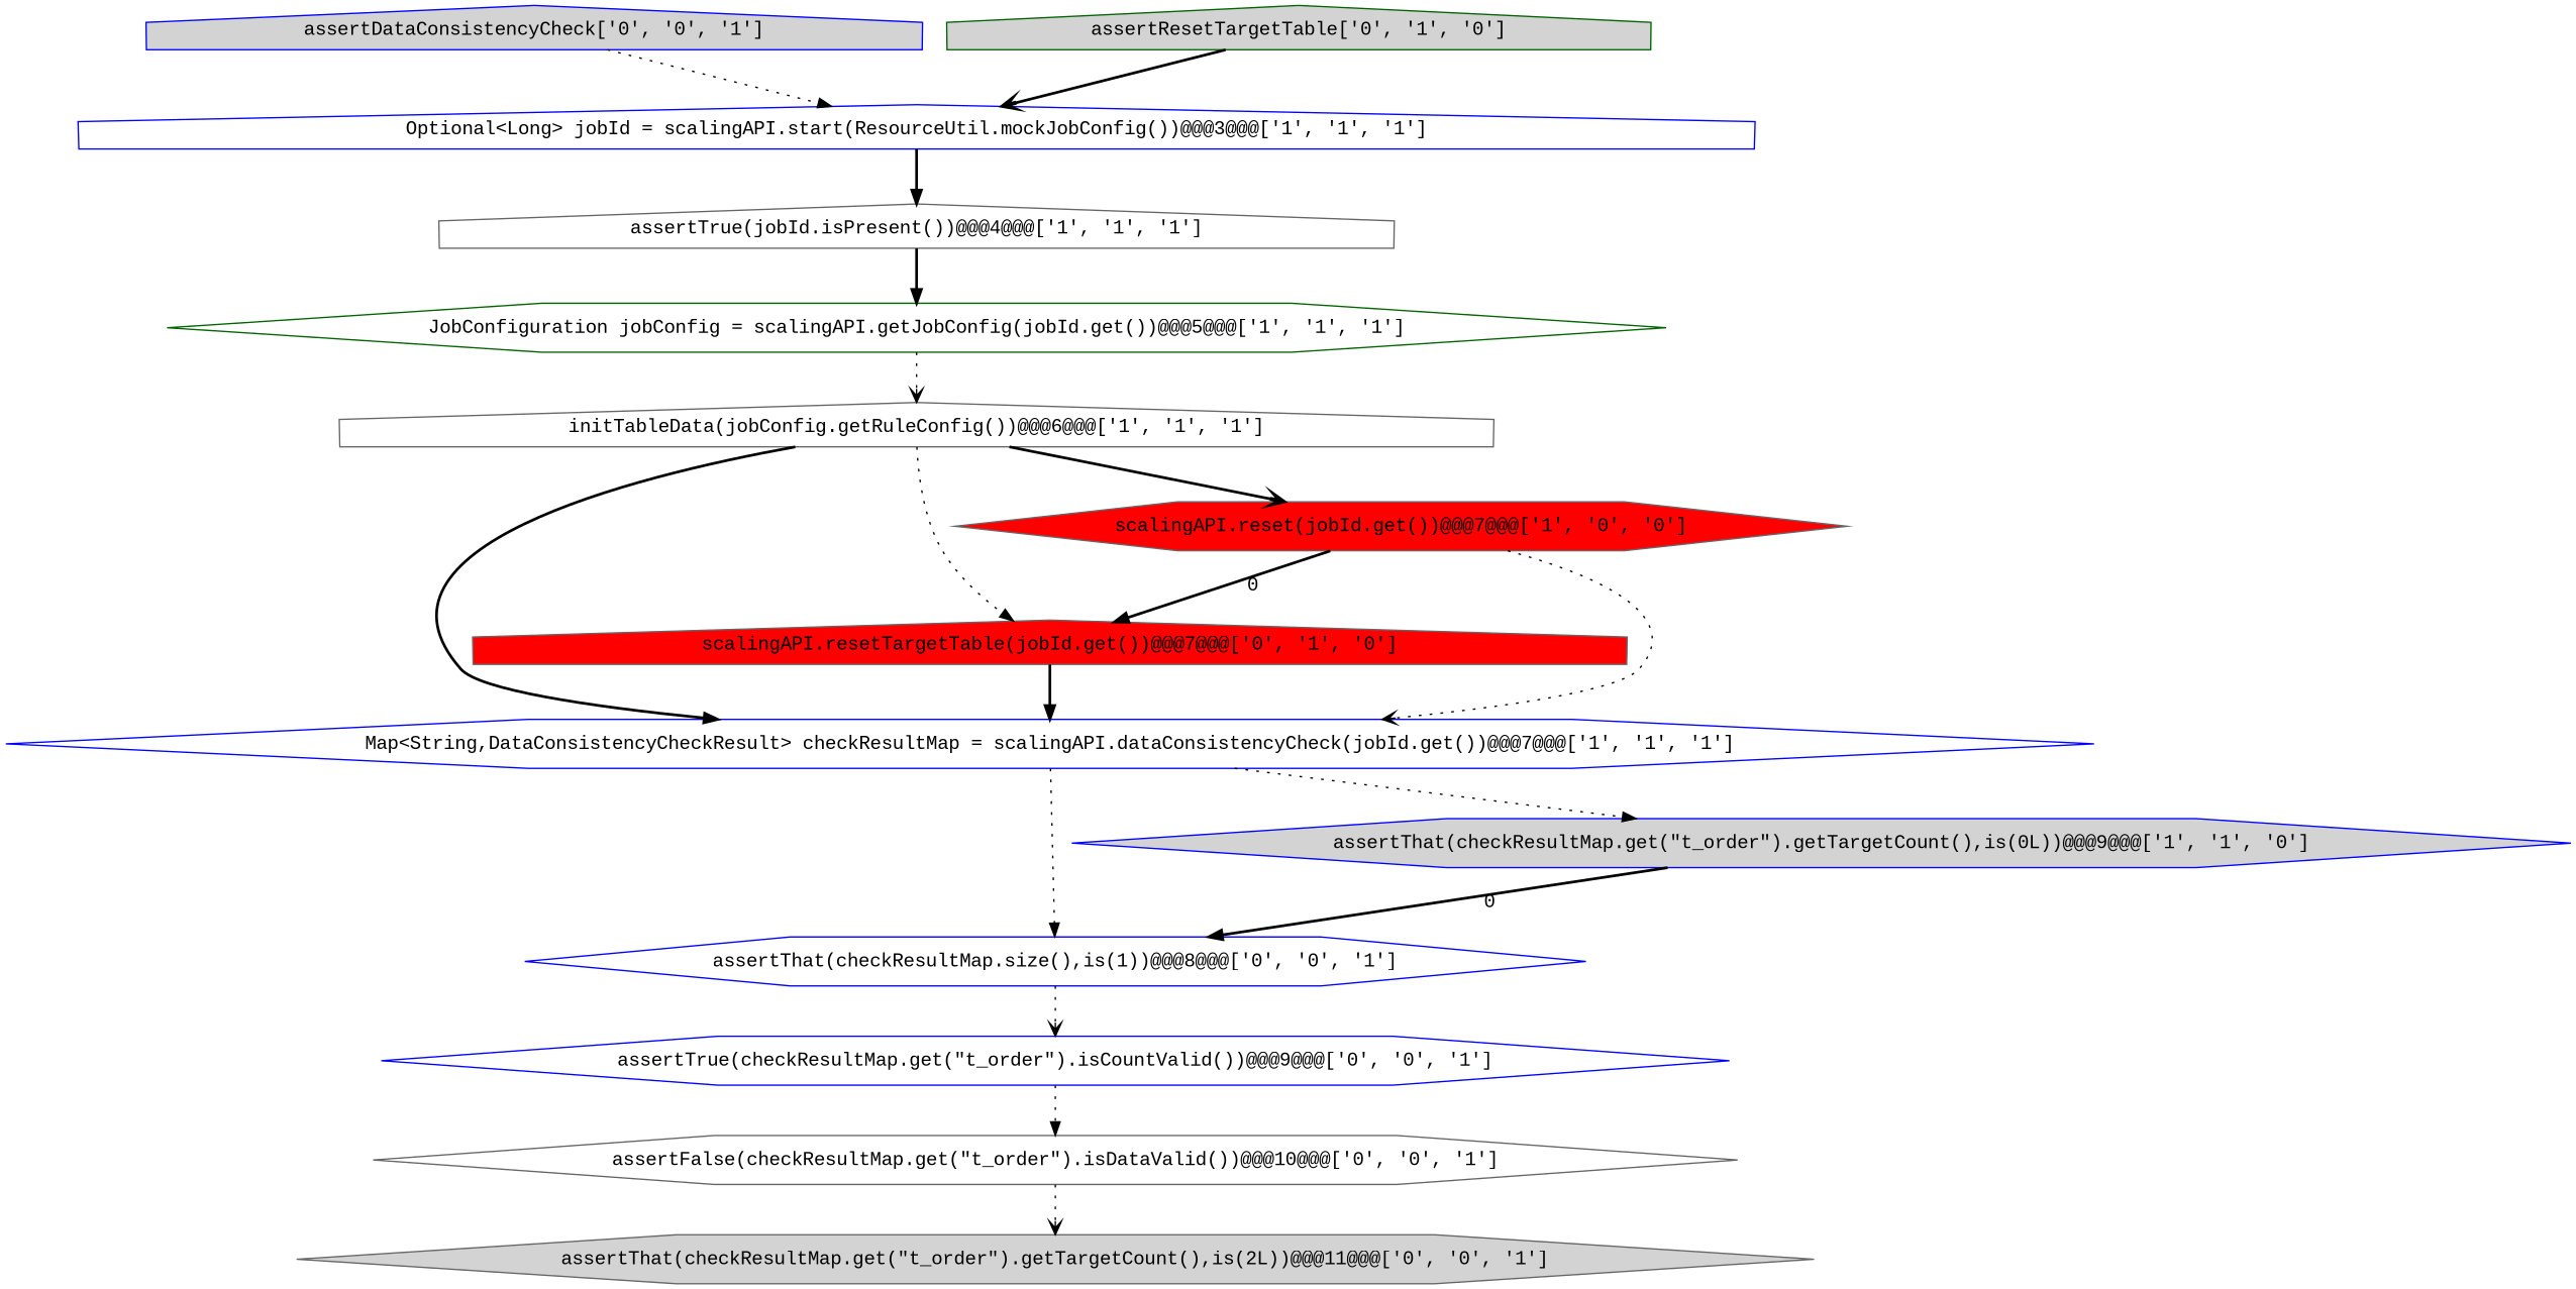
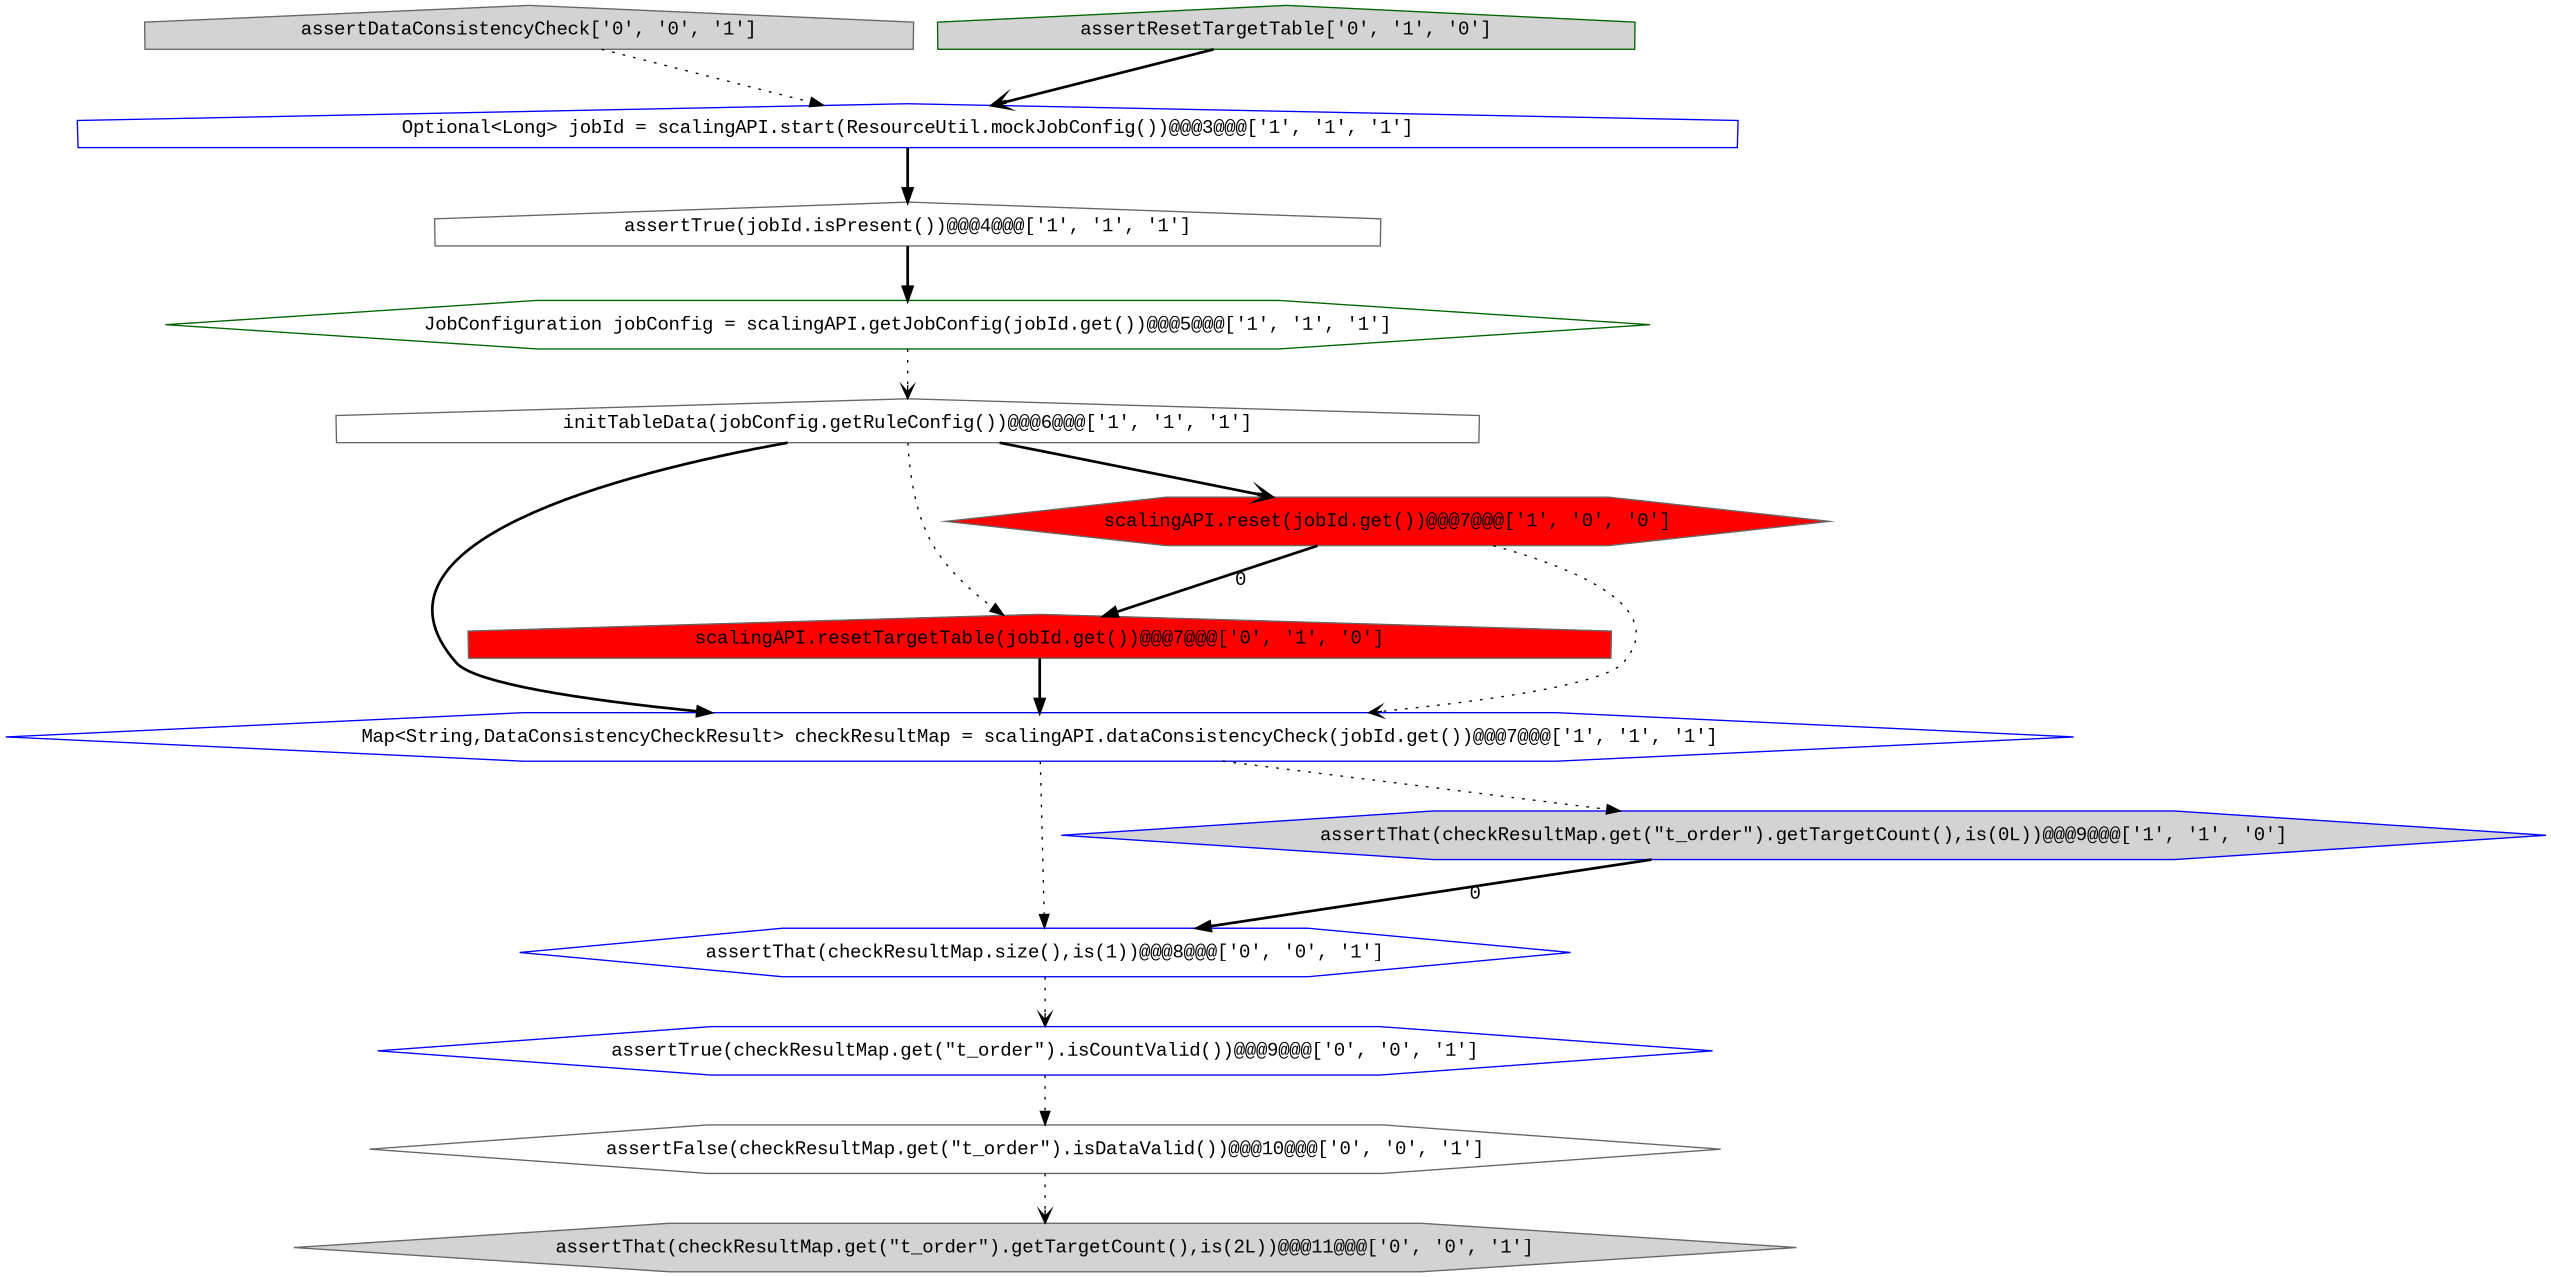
  digraph {
    fontname="Liberation Mono"
    node [color=gray40 fillcolor=white fontname="Liberation Mono" shape=hexagon style=filled]
    edge [arrowhead=normal fontname="Liberation Mono" style=dotted]
    n1 [fillcolor=red label="scalingAPI.resetTargetTable(jobId.get())@@@7@@@['0', '1', '0']" shape=house]
    n2 [color=blue label="Map<String,DataConsistencyCheckResult> checkResultMap = scalingAPI.dataConsistencyCheck(jobId.get())@@@7@@@['1', '1', '1']"]
    n3 [color=blue label="assertThat(checkResultMap.size(),is(1))@@@8@@@['0', '0', '1']"]
    n4 [color=blue fillcolor=lightgray label="assertThat(checkResultMap.get(\"t_order\").getTargetCount(),is(0L))@@@9@@@['1', '1', '0']"]
    n5 [fillcolor=red label="scalingAPI.reset(jobId.get())@@@7@@@['1', '0', '0']"]
    n6 [color=blue label="assertTrue(checkResultMap.get(\"t_order\").isCountValid())@@@9@@@['0', '0', '1']"]
    n7 [label="assertFalse(checkResultMap.get(\"t_order\").isDataValid())@@@10@@@['0', '0', '1']"]
    n8 [fillcolor=lightgray label="assertThat(checkResultMap.get(\"t_order\").getTargetCount(),is(2L))@@@11@@@['0', '0', '1']"]
-   n9 [color=blue fillcolor=lightgray label="assertDataConsistencyCheck['0', '0', '1']" shape=house]
+   n9 [fillcolor=lightgray label="assertDataConsistencyCheck['0', '0', '1']" shape=house]
    n10 [color=blue label="Optional<Long> jobId = scalingAPI.start(ResourceUtil.mockJobConfig())@@@3@@@['1', '1', '1']" shape=house]
    n11 [label="assertTrue(jobId.isPresent())@@@4@@@['1', '1', '1']" shape=house]
    n12 [label="initTableData(jobConfig.getRuleConfig())@@@6@@@['1', '1', '1']" shape=house]
    n13 [color=darkgreen label="JobConfiguration jobConfig = scalingAPI.getJobConfig(jobId.get())@@@5@@@['1', '1', '1']"]
    n14 [color=darkgreen fillcolor=lightgray label="assertResetTargetTable['0', '1', '0']" shape=house]
    n1 -> n2 [style=bold]
    n2 -> n3
    n2 -> n4
    n3 -> n6 [arrowhead=vee]
    n4 -> n3 [label=0 style=bold]
    n5 -> n1 [label=0 style=bold]
    n5 -> n2 [arrowhead=vee]
    n6 -> n7
    n7 -> n8 [arrowhead=vee]
    n9 -> n10
    n10 -> n11 [style=bold]
    n11 -> n13 [style=bold]
    n12 -> n1
    n12 -> n2 [style=bold]
    n12 -> n5 [arrowhead=vee style=bold]
    n13 -> n12 [arrowhead=vee]
    n14 -> n10 [arrowhead=vee style=bold]
  }
